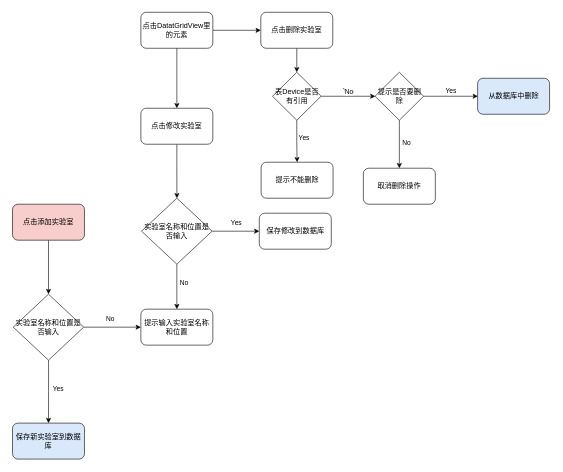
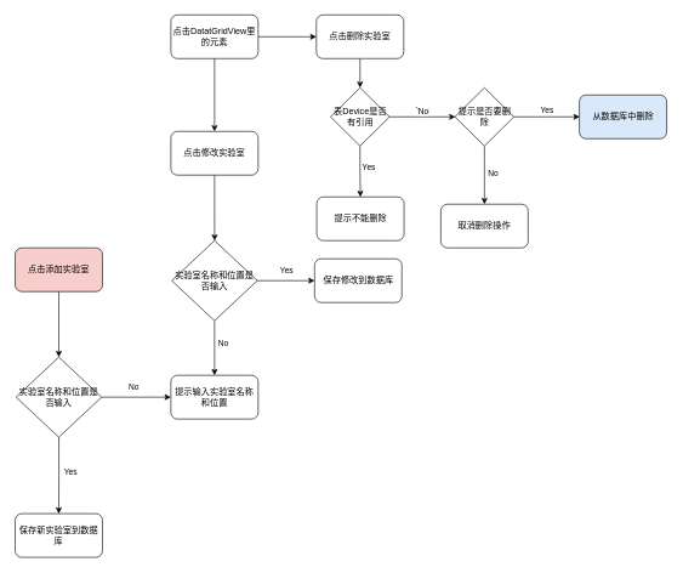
  <mxCell id="0" />
  <mxCell id="1" parent="0" />
  <mxCell id="2" value="" style="edgeStyle=orthogonalEdgeStyle;rounded=0;orthogonalLoop=1;jettySize=auto;html=1;" parent="1" source="6" target="7" edge="1"><mxGeometry relative="1" as="geometry" /></mxCell>
  <mxCell id="3" value="Yes" style="edgeLabel;html=1;align=center;verticalAlign=middle;resizable=0;points=[];" parent="2" vertex="1" connectable="0"><mxGeometry x="-0.092" y="4" relative="1" as="geometry"><mxPoint x="11" as="offset" /></mxGeometry></mxCell>
  <mxCell id="4" value="" style="edgeStyle=orthogonalEdgeStyle;rounded=0;orthogonalLoop=1;jettySize=auto;html=1;" parent="1" source="6" target="8" edge="1"><mxGeometry relative="1" as="geometry" /></mxCell>
  <mxCell id="5" value="No" style="edgeLabel;html=1;align=center;verticalAlign=middle;resizable=0;points=[];" parent="4" vertex="1" connectable="0"><mxGeometry x="-0.204" y="-3" relative="1" as="geometry"><mxPoint x="6" y="-18" as="offset" /></mxGeometry></mxCell>
  <mxCell id="6" value="实验室名称和位置是否输入" style="rhombus;whiteSpace=wrap;html=1;" parent="1" vertex="1"><mxGeometry x="21.25" y="490" width="117.5" height="110" as="geometry" /></mxCell>
- <mxCell id="7" value="保存新实验室到数据库" style="rounded=1;whiteSpace=wrap;html=1;fillColor=#dae8fc;" parent="1" vertex="1"><mxGeometry x="20" y="705" width="120" height="60" as="geometry" /></mxCell>
+ <mxCell id="7" value="保存新实验室到数据库" style="rounded=1;whiteSpace=wrap;html=1;" parent="1" vertex="1"><mxGeometry x="20" y="705" width="120" height="60" as="geometry" /></mxCell>
  <mxCell id="8" value="提示输入实验室名称和位置" style="rounded=1;whiteSpace=wrap;html=1;" parent="1" vertex="1"><mxGeometry x="234" y="515" width="120" height="60" as="geometry" /></mxCell>
  <mxCell id="9" value="" style="edgeStyle=orthogonalEdgeStyle;rounded=0;orthogonalLoop=1;jettySize=auto;html=1;" parent="1" source="10" target="21" edge="1"><mxGeometry relative="1" as="geometry" /></mxCell>
  <mxCell id="10" value="点击DatatGridView里的元素" style="rounded=1;whiteSpace=wrap;html=1;" parent="1" vertex="1"><mxGeometry x="234" y="20" width="120" height="60" as="geometry" /></mxCell>
  <mxCell id="11" style="edgeStyle=orthogonalEdgeStyle;rounded=0;orthogonalLoop=1;jettySize=auto;html=1;exitX=0.5;exitY=1;exitDx=0;exitDy=0;entryX=0.5;entryY=0;entryDx=0;entryDy=0;" parent="1" source="15" target="8" edge="1"><mxGeometry relative="1" as="geometry" /></mxCell>
  <mxCell id="12" value="No" style="edgeLabel;html=1;align=center;verticalAlign=middle;resizable=0;points=[];" parent="11" vertex="1" connectable="0"><mxGeometry x="-0.307" y="2" relative="1" as="geometry"><mxPoint x="9" y="4" as="offset" /></mxGeometry></mxCell>
  <mxCell id="13" value="" style="edgeStyle=orthogonalEdgeStyle;rounded=0;orthogonalLoop=1;jettySize=auto;html=1;" parent="1" source="15" target="19" edge="1"><mxGeometry relative="1" as="geometry" /></mxCell>
  <mxCell id="14" value="Yes" style="edgeLabel;html=1;align=center;verticalAlign=middle;resizable=0;points=[];" parent="13" vertex="1" connectable="0"><mxGeometry x="0.014" y="-1" relative="1" as="geometry"><mxPoint y="-16" as="offset" /></mxGeometry></mxCell>
  <mxCell id="15" value="实验室名称和位置是否输入" style="rhombus;whiteSpace=wrap;html=1;" parent="1" vertex="1"><mxGeometry x="235.25" y="330" width="117.5" height="110" as="geometry" /></mxCell>
  <mxCell id="16" value="" style="edgeStyle=orthogonalEdgeStyle;rounded=0;orthogonalLoop=1;jettySize=auto;html=1;exitX=0.5;exitY=1;exitDx=0;exitDy=0;entryX=0.5;entryY=0;entryDx=0;entryDy=0;" parent="1" source="10" target="18" edge="1"><mxGeometry relative="1" as="geometry"><mxPoint x="294" y="80" as="sourcePoint" /><mxPoint x="294" y="220" as="targetPoint" /></mxGeometry></mxCell>
  <mxCell id="17" style="edgeStyle=orthogonalEdgeStyle;rounded=0;orthogonalLoop=1;jettySize=auto;html=1;exitX=0.5;exitY=1;exitDx=0;exitDy=0;" parent="1" source="18" target="15" edge="1"><mxGeometry relative="1" as="geometry" /></mxCell>
  <mxCell id="18" value="点击修改实验室" style="rounded=1;whiteSpace=wrap;html=1;" parent="1" vertex="1"><mxGeometry x="234" y="180" width="120" height="60" as="geometry" /></mxCell>
  <mxCell id="19" value="保存修改到数据库" style="rounded=1;whiteSpace=wrap;html=1;" parent="1" vertex="1"><mxGeometry x="431.5" y="355" width="120" height="60" as="geometry" /></mxCell>
  <mxCell id="20" style="edgeStyle=orthogonalEdgeStyle;rounded=0;orthogonalLoop=1;jettySize=auto;html=1;exitX=0.5;exitY=1;exitDx=0;exitDy=0;entryX=0.5;entryY=0;entryDx=0;entryDy=0;" parent="1" source="21" target="27" edge="1"><mxGeometry relative="1" as="geometry" /></mxCell>
  <mxCell id="21" value="点击删除实验室" style="whiteSpace=wrap;html=1;rounded=1;" parent="1" vertex="1"><mxGeometry x="434" y="20" width="120" height="60" as="geometry" /></mxCell>
  <mxCell id="22" value="" style="edgeStyle=orthogonalEdgeStyle;rounded=0;orthogonalLoop=1;jettySize=auto;html=1;" parent="1" source="27" edge="1"><mxGeometry relative="1" as="geometry"><mxPoint x="625" y="160" as="targetPoint" /></mxGeometry></mxCell>
  <mxCell id="23" value="Yes" style="edgeLabel;html=1;align=center;verticalAlign=middle;resizable=0;points=[];" parent="22" vertex="1" connectable="0"><mxGeometry x="0.015" y="2" relative="1" as="geometry"><mxPoint y="-8" as="offset" /></mxGeometry></mxCell>
  <mxCell id="24" value="No" style="edgeLabel;html=1;align=center;verticalAlign=middle;resizable=0;points=[];" parent="22" vertex="1" connectable="0"><mxGeometry x="-0.004" y="8" relative="1" as="geometry"><mxPoint x="-7" y="-8" as="offset" /></mxGeometry></mxCell>
  <mxCell id="25" style="edgeStyle=orthogonalEdgeStyle;rounded=0;orthogonalLoop=1;jettySize=auto;html=1;exitX=0.5;exitY=1;exitDx=0;exitDy=0;entryX=0.5;entryY=0;entryDx=0;entryDy=0;" parent="1" source="27" target="28" edge="1"><mxGeometry relative="1" as="geometry" /></mxCell>
  <mxCell id="26" value="Yes" style="edgeLabel;html=1;align=center;verticalAlign=middle;resizable=0;points=[];" parent="25" vertex="1" connectable="0"><mxGeometry x="-0.177" y="-1" relative="1" as="geometry"><mxPoint x="12" as="offset" /></mxGeometry></mxCell>
  <mxCell id="27" value="表Device是否有引用" style="rhombus;whiteSpace=wrap;html=1;" parent="1" vertex="1"><mxGeometry x="453.5" y="120" width="81" height="80" as="geometry" /></mxCell>
  <mxCell id="28" value="提示不能删除" style="rounded=1;whiteSpace=wrap;html=1;" parent="1" vertex="1"><mxGeometry x="434.5" y="270" width="120" height="60" as="geometry" /></mxCell>
  <mxCell id="29" style="edgeStyle=orthogonalEdgeStyle;rounded=0;orthogonalLoop=1;jettySize=auto;html=1;exitX=0.5;exitY=1;exitDx=0;exitDy=0;entryX=0.5;entryY=0;entryDx=0;entryDy=0;" parent="1" source="30" target="6" edge="1"><mxGeometry relative="1" as="geometry" /></mxCell>
  <mxCell id="30" value="点击添加实验室" style="rounded=1;whiteSpace=wrap;html=1;fillColor=#f8cecc;" parent="1" vertex="1"><mxGeometry x="20" y="340" width="120" height="60" as="geometry" /></mxCell>
  <mxCell id="31" value="" style="edgeStyle=orthogonalEdgeStyle;rounded=0;orthogonalLoop=1;jettySize=auto;html=1;" parent="1" source="35" edge="1"><mxGeometry relative="1" as="geometry"><mxPoint x="796" y="160" as="targetPoint" /></mxGeometry></mxCell>
  <mxCell id="32" value="Yes" style="edgeLabel;html=1;align=center;verticalAlign=middle;resizable=0;points=[];" parent="31" vertex="1" connectable="0"><mxGeometry x="0.015" y="2" relative="1" as="geometry"><mxPoint y="-8" as="offset" /></mxGeometry></mxCell>
  <mxCell id="33" style="edgeStyle=orthogonalEdgeStyle;rounded=0;orthogonalLoop=1;jettySize=auto;html=1;exitX=0.5;exitY=1;exitDx=0;exitDy=0;entryX=0.5;entryY=0;entryDx=0;entryDy=0;" parent="1" source="35" target="36" edge="1"><mxGeometry relative="1" as="geometry" /></mxCell>
  <mxCell id="34" value="No" style="edgeLabel;html=1;align=center;verticalAlign=middle;resizable=0;points=[];" parent="33" vertex="1" connectable="0"><mxGeometry x="-0.092" relative="1" as="geometry"><mxPoint x="11" as="offset" /></mxGeometry></mxCell>
  <mxCell id="35" value="提示是否要删除" style="rhombus;whiteSpace=wrap;html=1;" parent="1" vertex="1"><mxGeometry x="624.5" y="120" width="81" height="80" as="geometry" /></mxCell>
  <mxCell id="36" value="取消删除操作" style="rounded=1;whiteSpace=wrap;html=1;" parent="1" vertex="1"><mxGeometry x="605" y="280" width="120" height="60" as="geometry" /></mxCell>
  <mxCell id="37" value="从数据库中删除" style="rounded=1;whiteSpace=wrap;html=1;fillColor=#dae8fc;" parent="1" vertex="1"><mxGeometry x="795.5" y="130" width="120" height="60" as="geometry" /></mxCell>
